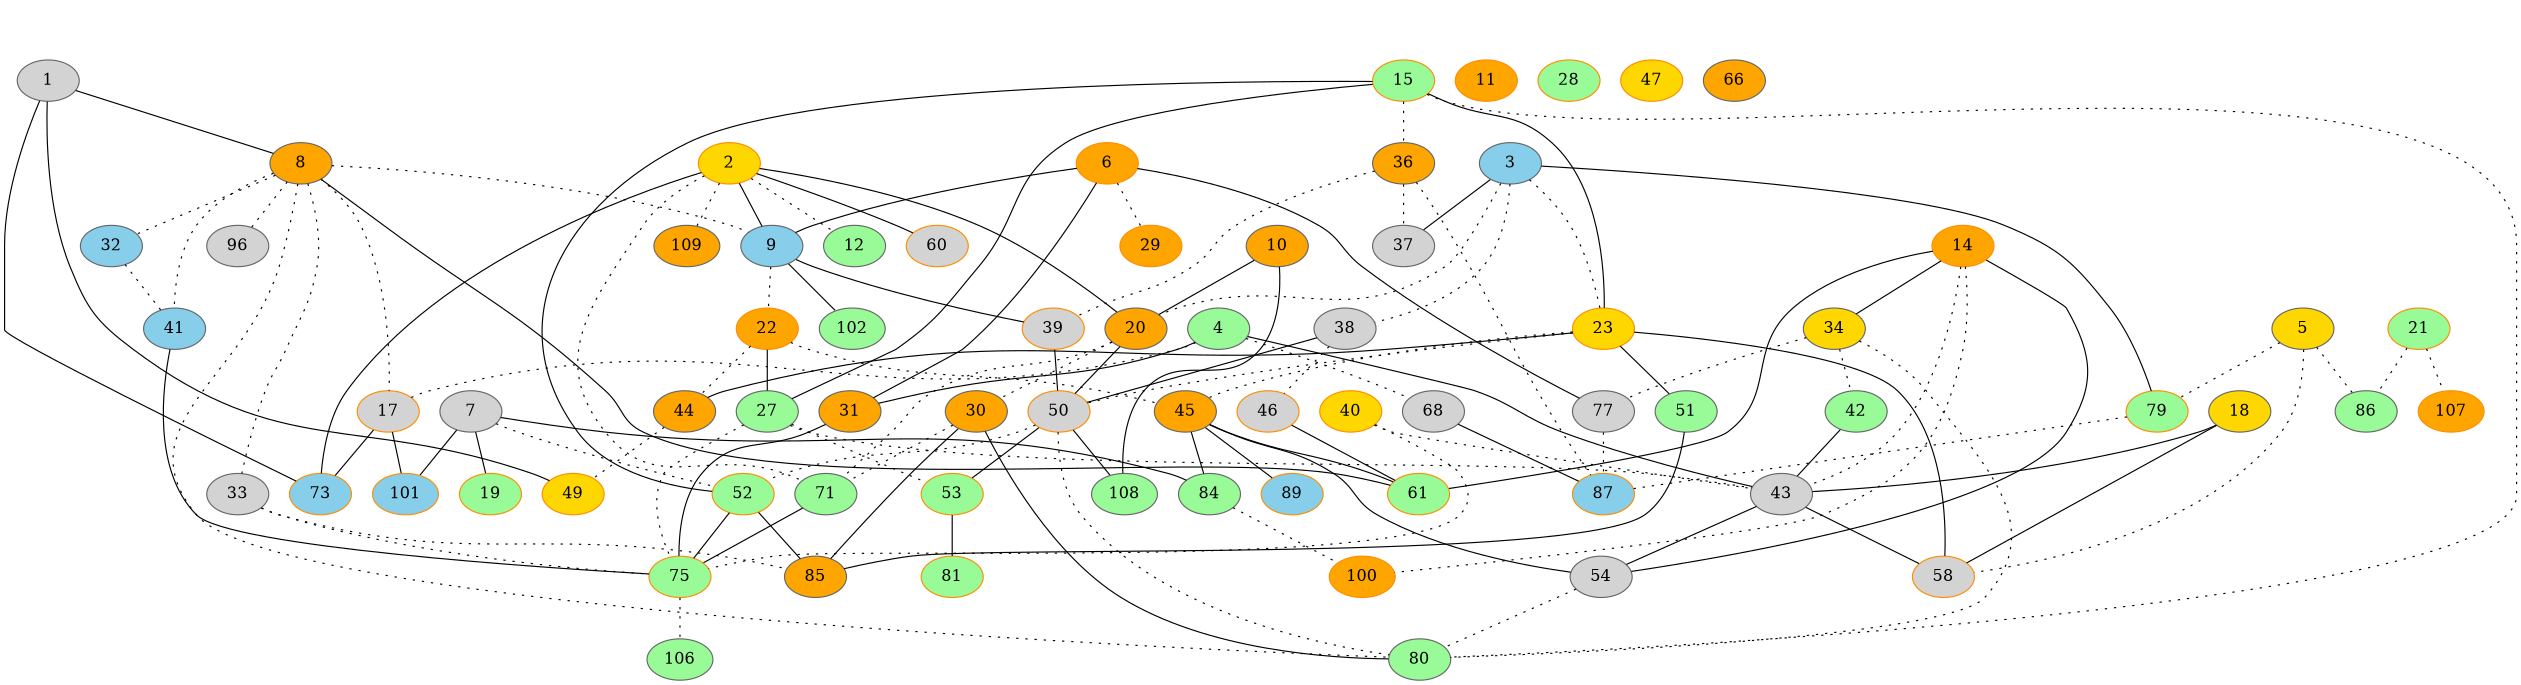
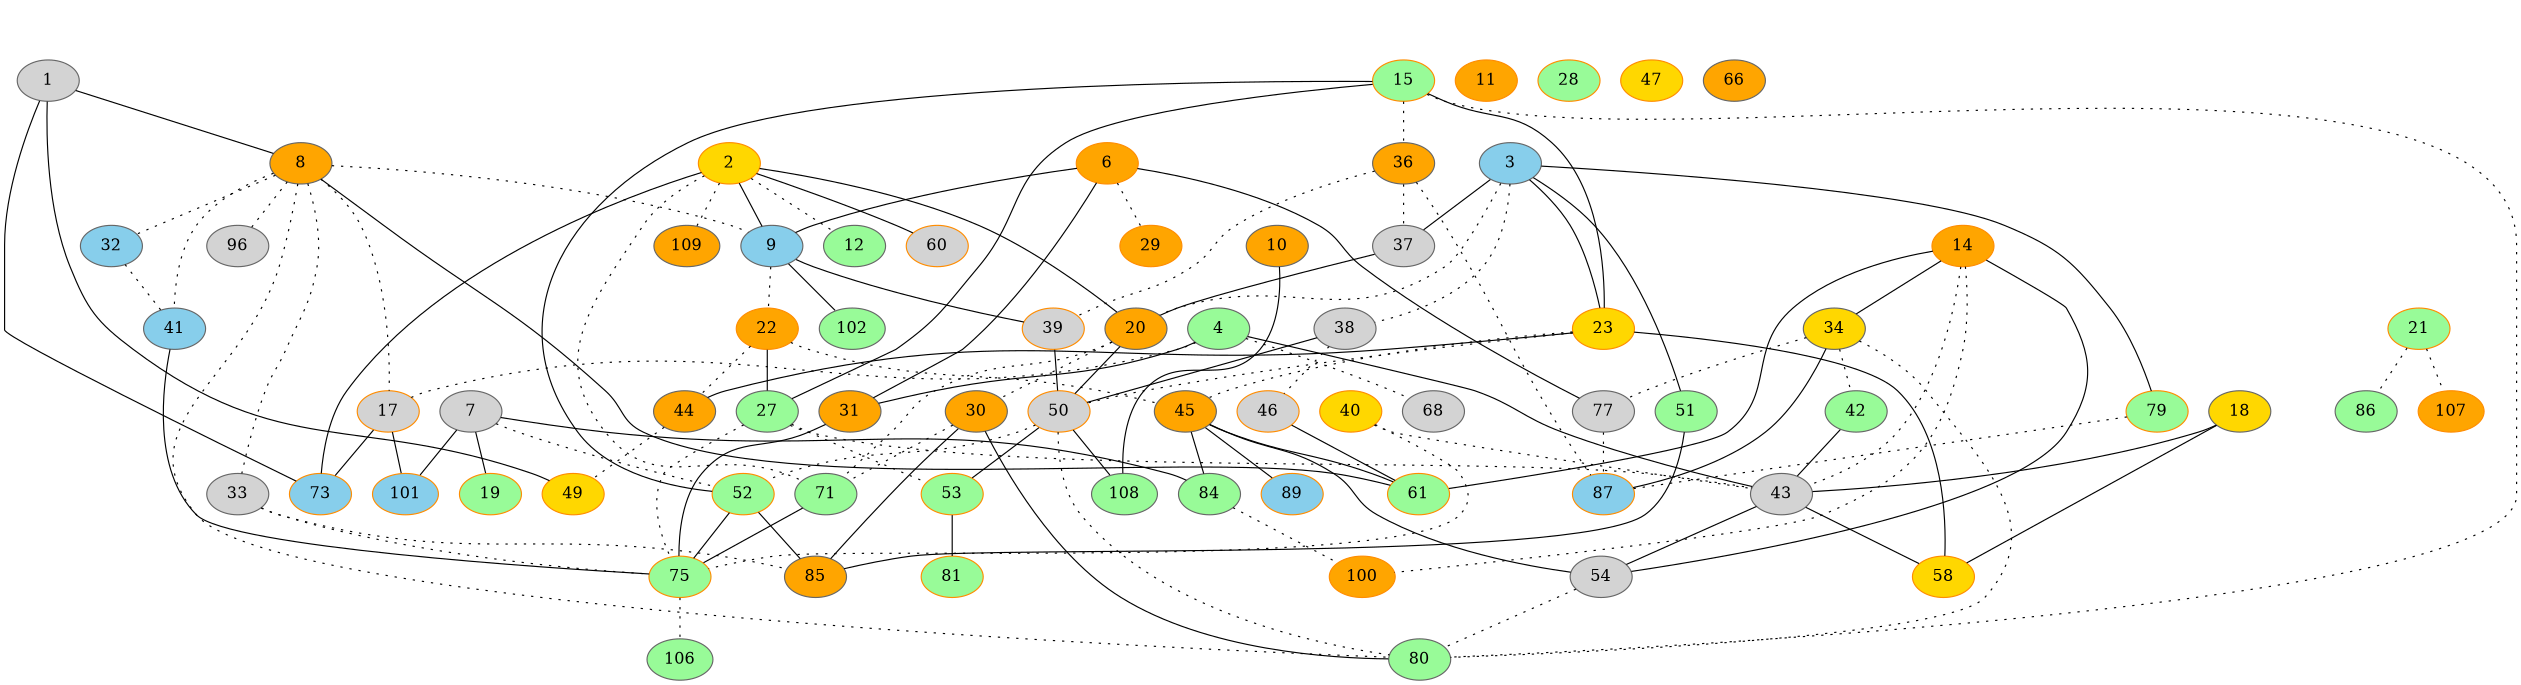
  graph {
    node [color=gray40 fillcolor=palegreen style=filled]
    edge [style=solid]
    1 [fillcolor=lightgrey super="+13"]
    8 [fillcolor=orange super="+24"]
    49 [color=darkorange fillcolor=gold super="+62"]
    73 [color=darkorange fillcolor=skyblue]
    9 [fillcolor=skyblue super="+98"]
    32 [fillcolor=skyblue]
    17 [color=darkorange fillcolor=lightgrey super="+69"]
    33 [fillcolor=lightgrey super="+64"]
    41 [fillcolor=skyblue super="+83"]
    61 [color=darkorange super="+99"]
    80 [super="+104"]
    96 [fillcolor=lightgrey]
    2 [color=darkorange fillcolor=gold super="+78"]
    12
    20 [fillcolor=orange super="+70"]
    60 [color=darkorange fillcolor=lightgrey]
    71 [super="+74"]
    109 [fillcolor=orange]
    22 [color=darkorange fillcolor=orange]
    39 [color=darkorange fillcolor=lightgrey]
    102
    30 [fillcolor=orange]
    50 [color=darkorange fillcolor=lightgrey super="+67"]
    75 [color=darkorange super="+82"]
    3 [fillcolor=skyblue super="+90"]
    23 [color=darkorange fillcolor=gold super="+25"]
    37 [fillcolor=lightgrey]
    38 [fillcolor=lightgrey super="+103"]
    51
    79 [color=darkorange]
-   58 [color=darkorange fillcolor=lightgrey]
+   58 [color=darkorange fillcolor=gold]
    44 [fillcolor=orange super="+94"]
    45 [fillcolor=orange super="+97"]
    46 [color=darkorange fillcolor=lightgrey super="+56"]
    85 [fillcolor=orange super="+91"]
    87 [color=darkorange fillcolor=skyblue super="+88"]
    101 [color=darkorange fillcolor=skyblue]
    4
    31 [fillcolor=orange]
    43 [fillcolor=lightgrey super="+72"]
    68 [fillcolor=lightgrey]
    54 [fillcolor=lightgrey]
-   5 [fillcolor=gold super="+16"]
    86 [super="+93"]
    6 [color=darkorange fillcolor=orange super="+26"]
    29 [color=darkorange fillcolor=orange]
    77 [fillcolor=lightgrey]
    7 [fillcolor=lightgrey super="+76"]
    19 [color=darkorange]
    52 [color=darkorange super="+95"]
    84 [super="+92"]
    100 [color=darkorange fillcolor=orange]
    27 [super="+59"]
    10 [fillcolor=orange super="+48"]
    108 [super="+110"]
    11 [color=darkorange fillcolor=orange]
    14 [color=darkorange fillcolor=orange super="+63"]
    34 [fillcolor=gold super="+57"]
    42
    15 [color=darkorange super="+35"]
    36 [fillcolor=orange super="+55"]
    53 [color=darkorange super="+105"]
    18 [fillcolor=gold]
    21 [color=darkorange super="+65"]
    107 [color=darkorange fillcolor=orange]
    89 [color=darkorange fillcolor=skyblue]
    81 [color=darkorange]
    106
    28 [color=darkorange]
    40 [color=darkorange fillcolor=gold]
    47 [color=darkorange fillcolor=gold]
    66 [fillcolor=orange]
    1 -- 8
    1 -- 49
    1 -- 73
    8 -- 9 [style=dotted]
    8 -- 32 [style=dotted]
    8 -- 17 [style=dotted]
    8 -- 33 [style=dotted]
    8 -- 41 [style=dotted]
    8 -- 61
    8 -- 80 [style=dotted]
    8 -- 96 [style=dotted]
    9 -- 22 [style=dotted]
    9 -- 39
    9 -- 102
    32 -- 41 [style=dotted]
    17 -- 73
    17 -- 101
    33 -- 75 [style=dotted]
    33 -- 85 [style=dotted]
    41 -- 75
    2 -- 73
    2 -- 9
    2 -- 12 [style=dotted]
    2 -- 20
    2 -- 60
    2 -- 71 [style=dotted weight=2]
    2 -- 109 [style=dotted]
    20 -- 71 [style=dotted]
    20 -- 30 [style=dotted]
    20 -- 50
    71 -- 75
    22 -- 44 [style=dotted]
    22 -- 45 [style=dotted]
    22 -- 27
    39 -- 50
    30 -- 80
    30 -- 71 [style=dotted]
    30 -- 85
    50 -- 80 [style=dotted]
    50 -- 52 [style=dotted]
    50 -- 108
    50 -- 53
    75 -- 106 [style=dotted]
    3 -- 20 [style=dotted weight=2]
-   3 -- 23 [style=dotted]
+   3 -- 23
    3 -- 37
    3 -- 38 [style=dotted]
-   23 -- 51
+   3 -- 51
    3 -- 79
    23 -- 50 [style=dotted weight=2]
    23 -- 58
    23 -- 44
    23 -- 45 [style=dotted]
    38 -- 50
    38 -- 46 [style=dotted weight=2]
    51 -- 85
    79 -- 87 [style=dotted]
    44 -- 49 [style=dotted]
    45 -- 61
    45 -- 54
    45 -- 84
    45 -- 89
    46 -- 61
    4 -- 17 [style=dotted]
    4 -- 31
    4 -- 43
    4 -- 68 [style=dotted]
    31 -- 75
    43 -- 58
    43 -- 54
    54 -- 80 [style=dotted]
-   5 -- 79 [style=dotted]
-   5 -- 58 [style=dotted]
-   5 -- 86 [style=dotted]
    6 -- 9
    6 -- 31
    6 -- 29 [style=dotted]
    6 -- 77
    77 -- 87 [style=dotted]
    7 -- 101
    7 -- 19
    7 -- 52 [style=dotted]
    7 -- 84
    52 -- 75
    52 -- 85
    84 -- 100 [style=dotted]
    27 -- 75 [style=dotted]
    27 -- 43 [style=dotted]
    27 -- 53 [style=dotted]
-   10 -- 20
+   37 -- 20
    10 -- 108
    14 -- 61
    14 -- 43 [style=dotted]
    14 -- 54
    14 -- 100 [style=dotted]
    14 -- 34
    34 -- 80 [style=dotted]
-   68 -- 87 [weight=2]
+   34 -- 87 [weight=2]
    34 -- 77 [style=dotted]
    34 -- 42 [style=dotted]
    42 -- 43
    15 -- 80 [style=dotted]
    15 -- 23
    15 -- 52
    15 -- 27
    15 -- 36 [style=dotted]
    36 -- 39 [style=dotted]
    36 -- 37 [style=dotted]
    36 -- 87 [style=dotted]
    53 -- 81
    18 -- 58
    18 -- 43
    21 -- 86 [style=dotted]
    21 -- 107 [style=dotted]
    40 -- 75 [style=dotted]
    40 -- 43 [style=dotted]
  }
